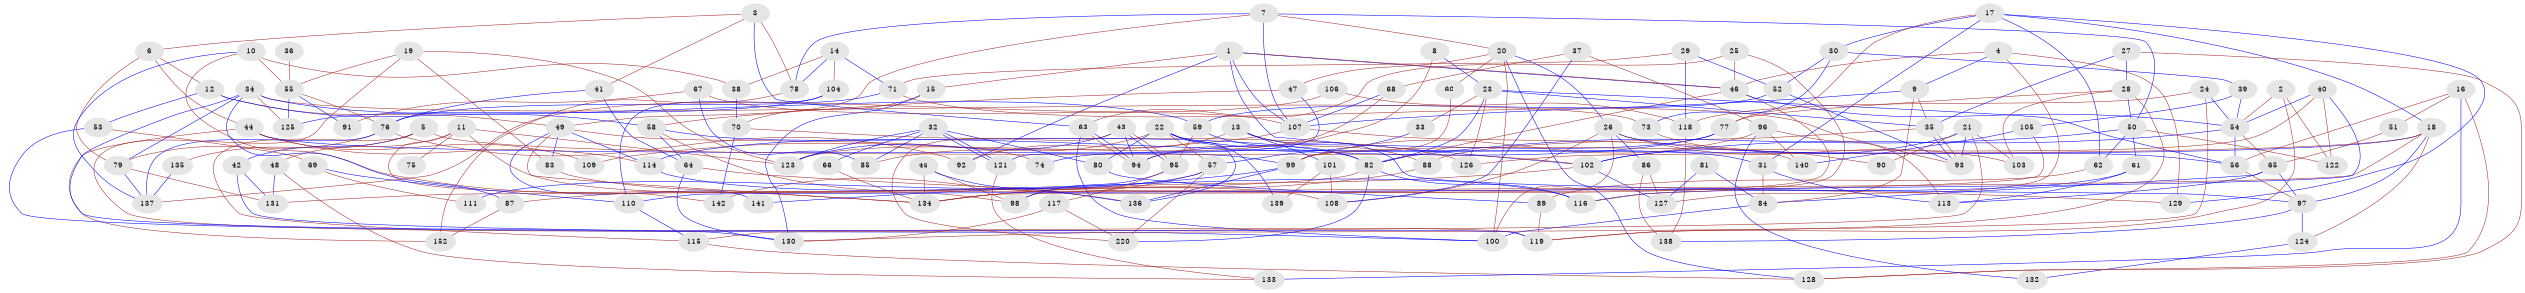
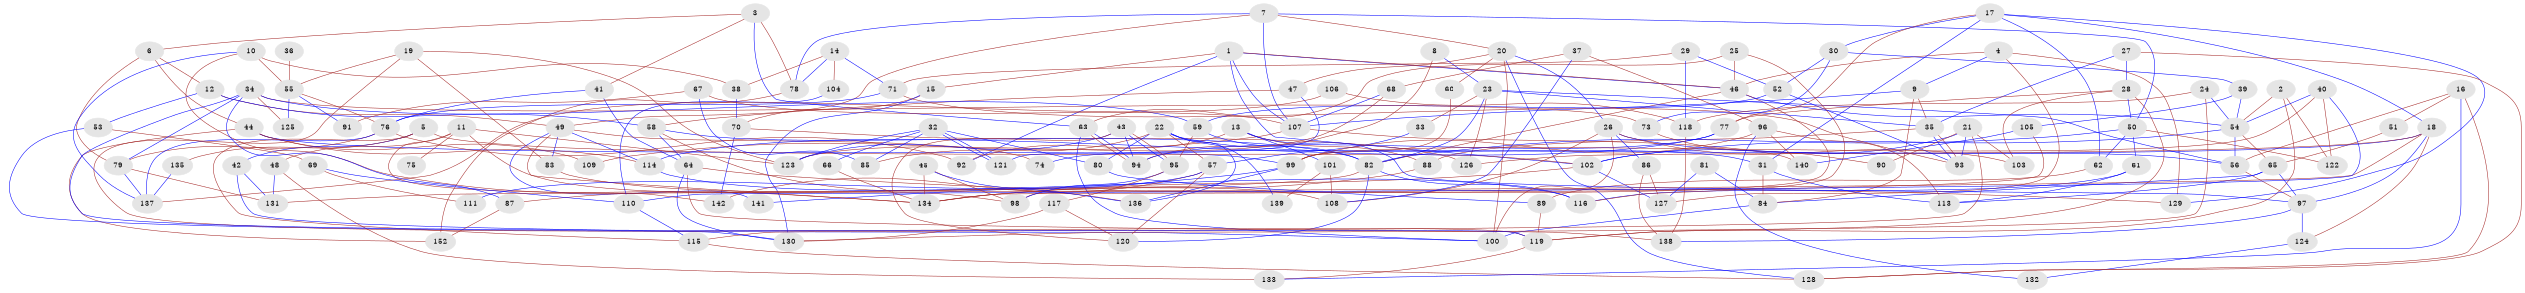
  graph {
    node [color=gray90 style=filled]
    edge [color=brown]
    1
    15
    46
    92
    102
    107
    70
    130
    54
    98
    82
    127
    134
    109
    140
    2
    119
    122
    56
    65
    133
    3
    6
    41
    63
    78
    12
    44
    79
    64
    76
    94
    100
    n34 [label=152]
    4
    9
    129
    35
    84
    5
    42
    115
    135
    131
    128
    137
    49
    53
    58
    99
    114
    7
    20
    50
    47
    60
    26
    74
    83
    141
    62
    61
    8
    23
    126
    33
    88
    93
    10
    38
    55
    125
    91
    11
    48
    75
    123
    142
    69
    136
    13
    97
    101
    124
    138
    139
    108
    14
    71
    104
    110
    16
    51
    17
    18
    30
    31
    77
    52
    39
    73
    113
    89
    132
    19
    121
    59
    21
    90
    103
    22
    57
    80
    85
-   120 [label=220]
+   120
    111
    116
    87
    24
    118
    25
    86
    27
    28
    29
    105
    32
    66
    34
    95
    36
    67
    37
    68
    96
    40
    43
    117
    45
    81
    106
    1 -- 15
    1 -- 46 [color=blue]
    1 -- 46
    1 -- 92 [color=blue]
    1 -- 102 [color=blue]
    1 -- 107 [color=blue]
    15 -- 70
    15 -- 130 [color=blue]
    46 -- 54 [color=blue]
    46 -- 98
    46 -- 82
    102 -- 127 [color=blue]
    102 -- 134
    107 -- 109
    107 -- 140
    70 -- 126
    70 -- 142 [color=blue]
    54 -- 102 [color=blue]
    54 -- 56 [color=blue]
    54 -- 65
    82 -- 120 [color=blue]
    82 -- 116 [color=blue]
    82 -- 87
    2 -- 54
    2 -- 119
    2 -- 122
-   121 -- 133
+   119 -- 133
    56 -- 97
    65 -- 84 [color=blue]
    65 -- 97 [color=blue]
    65 -- 113 [color=blue]
    3 -- 6
    3 -- 41
    3 -- 63 [color=blue]
    3 -- 78
    6 -- 12
    6 -- 44
    6 -- 79
    41 -- 64 [color=blue]
    41 -- 76 [color=blue]
    63 -- 94
    63 -- 94 [color=blue]
    63 -- 100 [color=blue]
    78 -- n34
    12 -- 49
    12 -- 53 [color=blue]
    12 -- 58 [color=blue]
    44 -- 109
    44 -- n34
    44 -- 99 [color=blue]
    44 -- 114
    79 -- 131
    79 -- 137 [color=blue]
    64 -- 130 [color=blue]
    64 -- 129
+   64 -- 138
    76 -- 92
    76 -- 79
    76 -- 137 [color=blue]
    4 -- 46
    4 -- 127
    4 -- 9 [color=blue]
    4 -- 129
    9 -- 107 [color=blue]
    9 -- 35
    9 -- 84
    35 -- 88
    35 -- 93 [color=blue]
    35 -- 93
    84 -- 100 [color=blue]
    5 -- 102
    5 -- 42 [color=blue]
    5 -- 115
    5 -- 135
    42 -- 130 [color=blue]
    42 -- 131 [color=blue]
    115 -- 128
    135 -- 137 [color=blue]
    49 -- 134
    49 -- 114 [color=blue]
    49 -- 74
    49 -- 83 [color=blue]
    49 -- 141 [color=blue]
    53 -- 100 [color=blue]
    53 -- 69
    58 -- 82 [color=blue]
    58 -- 64 [color=blue]
    58 -- 136
    99 -- 141 [color=blue]
    99 -- 136 [color=blue]
    114 -- 116 [color=blue]
    7 -- 107 [color=blue]
    7 -- 78 [color=blue]
    7 -- 49
    7 -- 20
    7 -- 50 [color=blue]
    20 -- 100
    20 -- 128 [color=blue]
    20 -- 47
    20 -- 60
    20 -- 26 [color=blue]
    50 -- 82 [color=blue]
    50 -- 122
    50 -- 62 [color=blue]
    50 -- 61 [color=blue]
    47 -- 58
    47 -- 121 [color=blue]
    60 -- 99
    26 -- 56 [color=blue]
    26 -- 100
    26 -- 108
    26 -- 103
    26 -- 86 [color=blue]
    83 -- 108
    62 -- 89
    61 -- 113 [color=blue]
    61 -- 116 [color=blue]
    8 -- 94
    8 -- 23 [color=blue]
    23 -- 82 [color=blue]
    23 -- 56 [color=blue]
    23 -- 35 [color=blue]
    23 -- 126
    23 -- 33
    33 -- 57 [color=blue]
    88 -- 134
    10 -- 134
    10 -- 137 [color=blue]
    10 -- 38
    10 -- 55
    38 -- 70 [color=blue]
    55 -- 76
    55 -- 125 [color=blue]
    55 -- 91 [color=blue]
    11 -- 98
    11 -- 48
    11 -- 75
    11 -- 123
    11 -- 142
    48 -- 133
    48 -- 131 [color=blue]
    69 -- 110 [color=blue]
    69 -- 111
    13 -- 92
    13 -- 88
    13 -- 97 [color=blue]
    13 -- 101 [color=blue]
    97 -- 124 [color=blue]
    97 -- 138 [color=blue]
    101 -- 139
    101 -- 108
    124 -- 132 [color=blue]
    14 -- 78 [color=blue]
    14 -- 38
    14 -- 71 [color=blue]
    14 -- 104
    71 -- 76 [color=blue]
    71 -- 93
-   104 -- 125 [color=blue]
    104 -- 110 [color=blue]
    110 -- 115 [color=blue]
    16 -- 56
    16 -- 133 [color=blue]
    16 -- 128
    16 -- 51
    51 -- 65
    17 -- 129 [color=blue]
    17 -- 62 [color=blue]
    17 -- 18 [color=blue]
    17 -- 30 [color=blue]
    17 -- 31 [color=blue]
    17 -- 77
    18 -- 131
    18 -- 74 [color=blue]
    18 -- 126
    18 -- 97 [color=blue]
    18 -- 124
    30 -- 52 [color=blue]
    30 -- 39 [color=blue]
    30 -- 73 [color=blue]
    31 -- 84
    31 -- 113 [color=blue]
    77 -- 94 [color=blue]
    77 -- 114 [color=blue]
    52 -- 93 [color=blue]
    52 -- 59 [color=blue]
    39 -- 54 [color=blue]
    39 -- 105 [color=blue]
    73 -- 90
    89 -- 119
    19 -- 119
    19 -- 83
    19 -- 55
    19 -- 123
    59 -- 82 [color=blue]
    59 -- 95
    21 -- 102 [color=blue]
    21 -- 115
    21 -- 93 [color=blue]
    21 -- 90
    21 -- 103
    22 -- 136 [color=blue]
    22 -- 139 [color=blue]
    22 -- 31 [color=blue]
    22 -- 57
    22 -- 80 [color=blue]
    22 -- 85
    57 -- 142
    57 -- 120
    57 -- 111 [color=blue]
    80 -- 89 [color=blue]
    87 -- n34
    24 -- 130
    24 -- 54 [color=blue]
    24 -- 118
    118 -- 138
    25 -- 46
    25 -- 63
    25 -- 116
    86 -- 127
    86 -- 138
    27 -- 35 [color=blue]
    27 -- 128
    27 -- 28 [color=blue]
    28 -- 119
    28 -- 50 [color=blue]
    28 -- 77
    28 -- 103
    29 -- 71
    29 -- 52 [color=blue]
    29 -- 118 [color=blue]
    105 -- 134
    105 -- 140 [color=blue]
    32 -- 123 [color=blue]
    32 -- 121 [color=blue]
    32 -- 121 [color=blue]
    32 -- 80 [color=blue]
    32 -- 85 [color=blue]
    32 -- 66 [color=blue]
    66 -- 134
    34 -- 119 [color=blue]
    34 -- 79 [color=blue]
    34 -- 125
    34 -- 73
    34 -- 59 [color=blue]
    34 -- 87 [color=blue]
    95 -- 98 [color=blue]
    95 -- 117
    36 -- 55
    67 -- 107
    67 -- 91
    67 -- 85 [color=blue]
    37 -- 108 [color=blue]
    37 -- 68
    37 -- 96
    68 -- 107 [color=blue]
    68 -- 123
    96 -- 140
    96 -- 99
    96 -- 113
    96 -- 132 [color=blue]
    40 -- 54 [color=blue]
    40 -- 122
    40 -- 99
    40 -- 110 [color=blue]
    43 -- 94 [color=blue]
    43 -- 123 [color=blue]
    43 -- 120
    43 -- 95 [color=blue]
    43 -- 95
    117 -- 130
    117 -- 120
    45 -- 98
    45 -- 134
    45 -- 136 [color=blue]
    81 -- 127 [color=blue]
    81 -- 84 [color=blue]
    106 -- 137
    106 -- 118
  }
